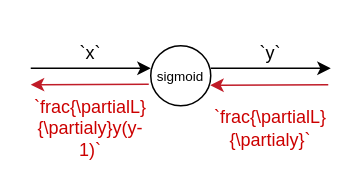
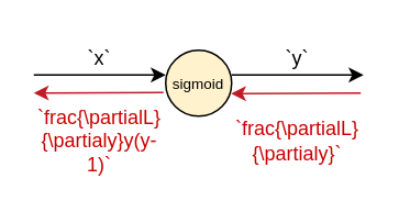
  <mxCell id="0" />
  <mxCell id="1" parent="0" />
- <mxCell id="2" value="&lt;font style=&quot;font-size: 9px;&quot;&gt;sigmoid&lt;/font&gt;" style="ellipse;whiteSpace=wrap;html=1;" parent="1" vertex="1"><mxGeometry x="100" y="30" width="40" height="40" as="geometry" /></mxCell>
+ <mxCell id="2" value="&lt;font style=&quot;font-size: 9px;&quot;&gt;sigmoid&lt;/font&gt;" style="ellipse;whiteSpace=wrap;html=1;fillColor=#fff2cc;" parent="1" vertex="1"><mxGeometry x="100" y="30" width="40" height="40" as="geometry" /></mxCell>
  <mxCell id="3" value="" style="endArrow=classic;html=1;rounded=0;entryX=0;entryY=0.5;entryDx=0;entryDy=0;exitX=1;exitY=0.5;exitDx=0;exitDy=0;" parent="1" edge="1"><mxGeometry width="50" height="50" relative="1" as="geometry"><mxPoint x="20" y="45" as="sourcePoint" /><mxPoint x="100" y="45" as="targetPoint" /></mxGeometry></mxCell>
  <mxCell id="4" value="" style="endArrow=classic;html=1;rounded=0;entryX=0;entryY=0.5;entryDx=0;entryDy=0;exitX=1;exitY=0.5;exitDx=0;exitDy=0;" parent="1" edge="1"><mxGeometry width="50" height="50" relative="1" as="geometry"><mxPoint x="140" y="45" as="sourcePoint" /><mxPoint x="220" y="45" as="targetPoint" /></mxGeometry></mxCell>
  <mxCell id="5" value="&lt;div&gt;`x`&lt;/div&gt;" style="text;html=1;strokeColor=none;fillColor=none;align=center;verticalAlign=middle;whiteSpace=wrap;rounded=0;" parent="1" vertex="1"><mxGeometry x="30" y="20" width="60" height="30" as="geometry" /></mxCell>
  <mxCell id="6" value="&lt;div&gt;`y`&lt;/div&gt;" style="text;html=1;strokeColor=none;fillColor=none;align=center;verticalAlign=middle;whiteSpace=wrap;rounded=0;" parent="1" vertex="1"><mxGeometry x="150" y="20" width="60" height="30" as="geometry" /></mxCell>
  <mxCell id="7" value="" style="endArrow=classic;html=1;rounded=0;exitX=-0.033;exitY=0.491;exitDx=0;exitDy=0;exitPerimeter=0;entryX=1;entryY=0.5;entryDx=0;entryDy=0;strokeColor=#C01C28;" parent="1" edge="1"><mxGeometry width="50" height="50" relative="1" as="geometry"><mxPoint x="98.68" y="55.64" as="sourcePoint" /><mxPoint x="20" y="56" as="targetPoint" /></mxGeometry></mxCell>
  <mxCell id="8" value="" style="endArrow=classic;html=1;rounded=0;exitX=-0.033;exitY=0.491;exitDx=0;exitDy=0;exitPerimeter=0;entryX=1;entryY=0.5;entryDx=0;entryDy=0;strokeColor=#C01C28;" parent="1" edge="1"><mxGeometry width="50" height="50" relative="1" as="geometry"><mxPoint x="218.34" y="56" as="sourcePoint" /><mxPoint x="139.66" y="56.36" as="targetPoint" /></mxGeometry></mxCell>
  <mxCell id="9" value="&lt;div&gt;&lt;font color=&quot;#cc0000&quot;&gt;`frac{\partialL}{\partialy}y(y-1)`&lt;/font&gt;&lt;/div&gt;" style="text;html=1;strokeColor=none;fillColor=none;align=center;verticalAlign=middle;whiteSpace=wrap;rounded=0;" parent="1" vertex="1"><mxGeometry x="30" y="70" width="60" height="30" as="geometry" /></mxCell>
  <mxCell id="10" value="&lt;div&gt;&lt;font color=&quot;#cc0000&quot;&gt;`frac{\partialL}{\partialy}`&lt;/font&gt;&lt;/div&gt;" style="text;html=1;strokeColor=none;fillColor=none;align=center;verticalAlign=middle;whiteSpace=wrap;rounded=0;" parent="1" vertex="1"><mxGeometry x="150" y="70" width="60" height="30" as="geometry" /></mxCell>
